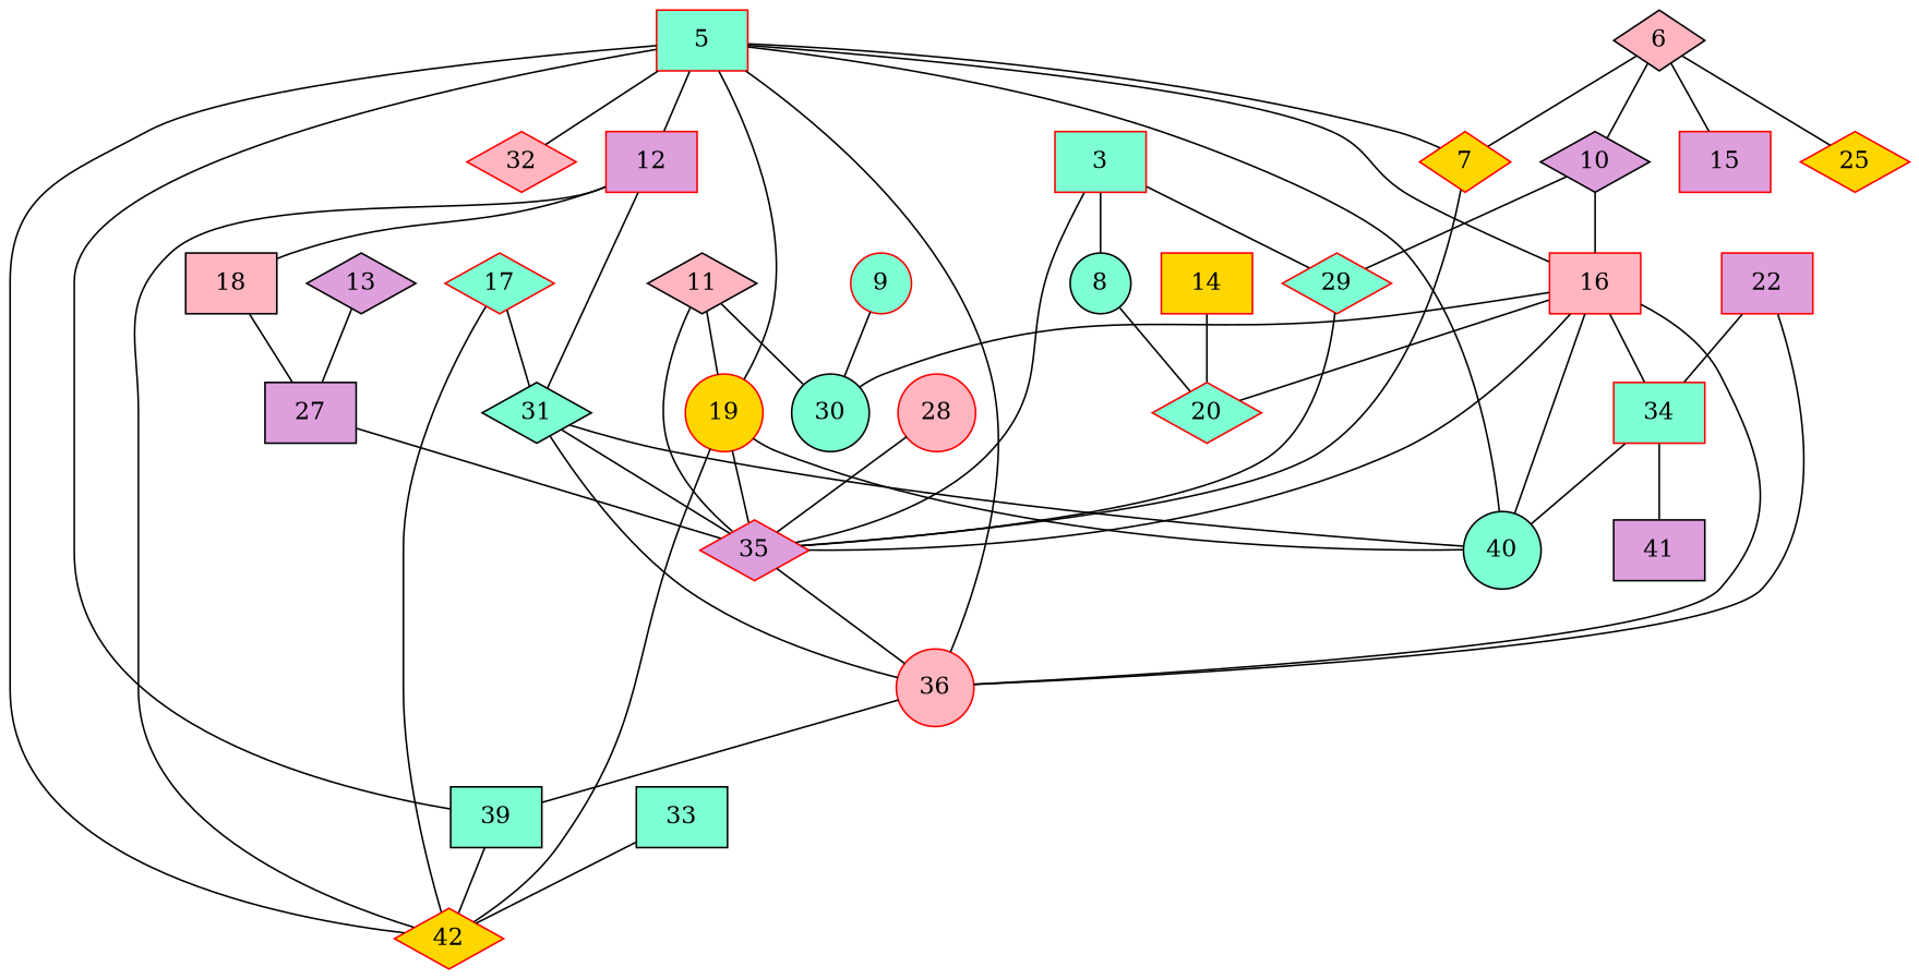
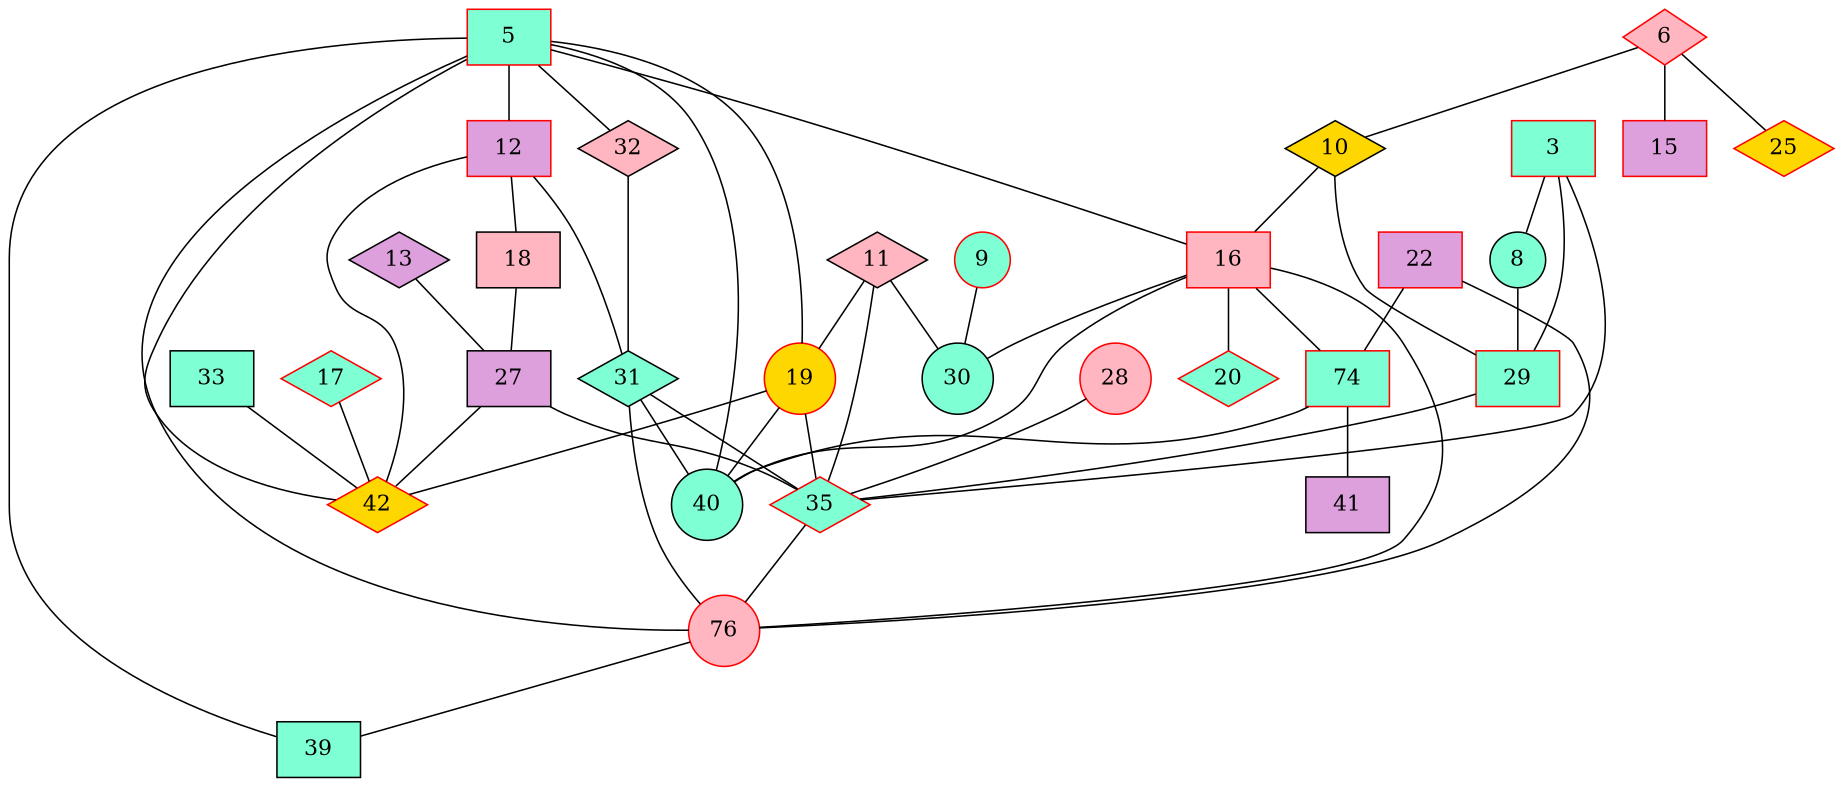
  graph {
    node [color=red fillcolor=aquamarine shape=box style=filled]
    edge [weight=1.0]
    8 [color=black shape=circle]
    3
-   29 [shape=diamond]
-   35 [fillcolor=plum shape=diamond]
+   29
+   35 [shape=diamond]
    20 [shape=diamond]
-   36 [fillcolor=lightpink shape=circle]
-   7 [fillcolor=gold shape=diamond]
+   36 [fillcolor=lightpink shape=circle label=76]
    5
    12 [fillcolor=plum]
    16 [fillcolor=lightpink]
    19 [fillcolor=gold shape=circle]
-   32 [fillcolor=lightpink shape=diamond]
+   32 [color=black fillcolor=lightpink shape=diamond]
    39 [color=black]
    40 [color=black shape=circle]
    42 [fillcolor=gold shape=diamond]
    18 [color=black fillcolor=lightpink]
    31 [color=black shape=diamond]
    30 [color=black shape=circle]
-   34
-   6 [color=black fillcolor=lightpink shape=diamond]
-   10 [color=black fillcolor=plum shape=diamond]
+   34 [label=74]
+   6 [fillcolor=lightpink shape=diamond]
+   10 [color=black fillcolor=gold shape=diamond]
    15 [fillcolor=plum]
    25 [fillcolor=gold shape=diamond]
    9 [shape=circle]
    11 [color=black fillcolor=lightpink shape=diamond]
    27 [color=black fillcolor=plum]
    13 [color=black fillcolor=plum shape=diamond]
-   14 [fillcolor=gold]
    41 [color=black fillcolor=plum]
    17 [shape=diamond]
    22 [fillcolor=plum]
    28 [fillcolor=lightpink shape=circle]
    33 [color=black]
-   8 -- 20
+   8 -- 29
    3 -- 8
    3 -- 29
    3 -- 35
    29 -- 35
    35 -- 36
    36 -- 39
-   7 -- 35
    5 -- 36
-   5 -- 7
    5 -- 12 [weight=2.0]
    5 -- 16
    5 -- 19
    5 -- 32
    5 -- 39
    5 -- 40
    5 -- 42
    12 -- 42
    12 -- 18
    12 -- 31
-   16 -- 35
    16 -- 20
    16 -- 36
    16 -- 40
    16 -- 30
    16 -- 34
    19 -- 35
    19 -- 40
    19 -- 42
-   39 -- 42
+   27 -- 42
    18 -- 27
    31 -- 35 [weight=4.0]
    31 -- 36
    31 -- 40
    34 -- 40
    34 -- 41
-   6 -- 7
    6 -- 10
    6 -- 15
    6 -- 25
    10 -- 29
    10 -- 16
    9 -- 30
    11 -- 35
    11 -- 19
    11 -- 30
    27 -- 35 [weight=2.0]
    13 -- 27
-   14 -- 20
    17 -- 42
-   17 -- 31
+   32 -- 31
    22 -- 36
    22 -- 34
    28 -- 35
    33 -- 42
  }
